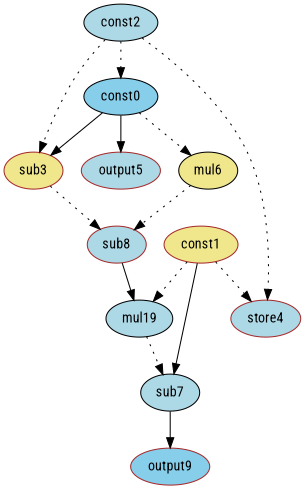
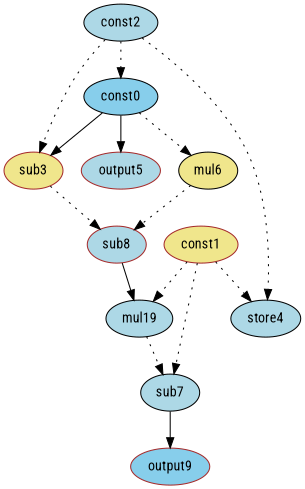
  digraph {
    fontname="Roboto Condensed"
    node [color=black fillcolor=lightblue fontname="Roboto Condensed" opcode=const style=filled]
    edge [fontname="Roboto Condensed" operand=0 style=dotted]
    const0 [fillcolor=skyblue]
    sub3 [color=brown fillcolor=khaki opcode=sub]
    output5 [color=brown opcode=output]
    mul6 [fillcolor=khaki opcode=mul]
    sub8 [color=brown opcode=sub]
    const1 [color=brown fillcolor=khaki]
-   store4 [color=brown opcode=store]
+   store4 [opcode=store]
    sub7 [opcode=sub]
    n9 [label=mul19 opcode=mul]
    output9 [color=brown fillcolor=skyblue opcode=output]
    const2
    const0 -> sub3 [style=solid]
    const0 -> output5 [style=solid]
    const0 -> mul6
    sub3 -> sub8
    mul6 -> sub8 [operand=1]
    sub8 -> n9 [style=solid]
    const1 -> store4
-   const1 -> sub7 [style=solid]
+   const1 -> sub7
    const1 -> n9 [operand=1]
    sub7 -> output9 [style=solid]
    n9 -> sub7 [operand=1]
    const2 -> const0 [operand=1]
    const2 -> sub3 [operand=1]
    const2 -> store4 [operand=1]
  }
